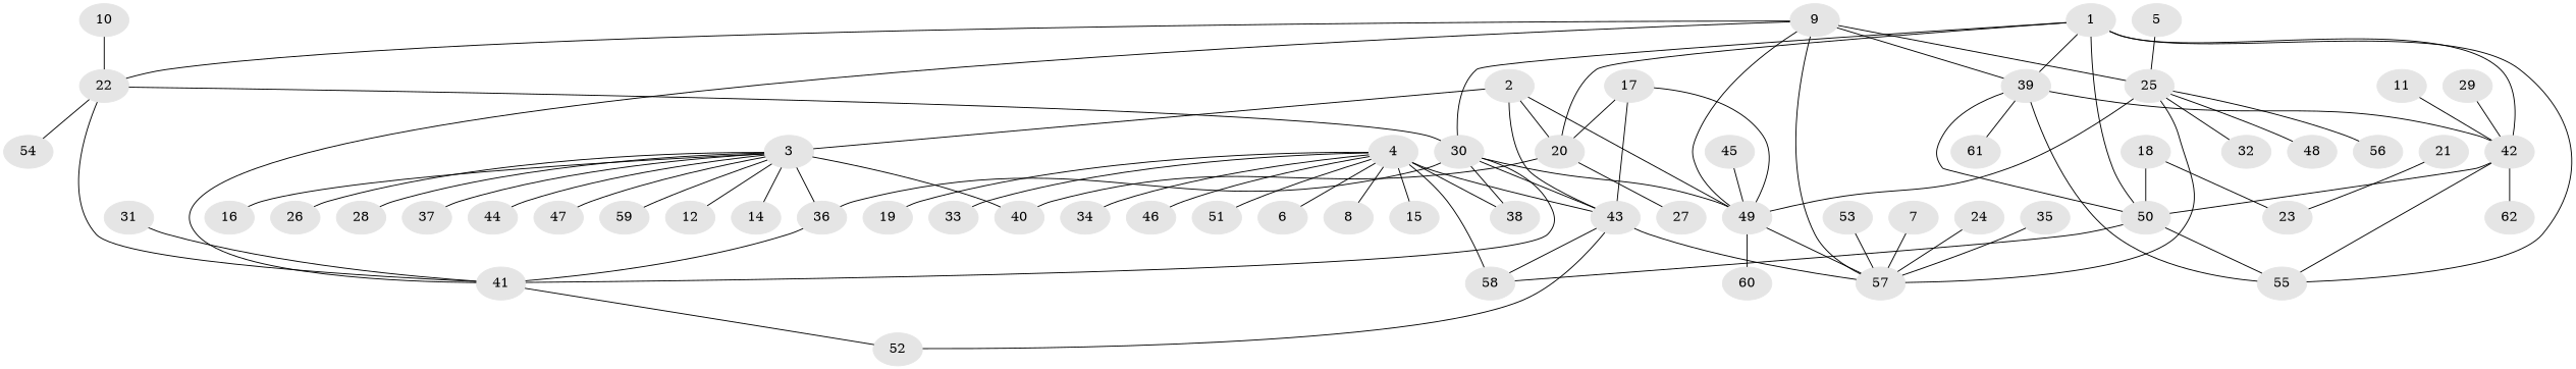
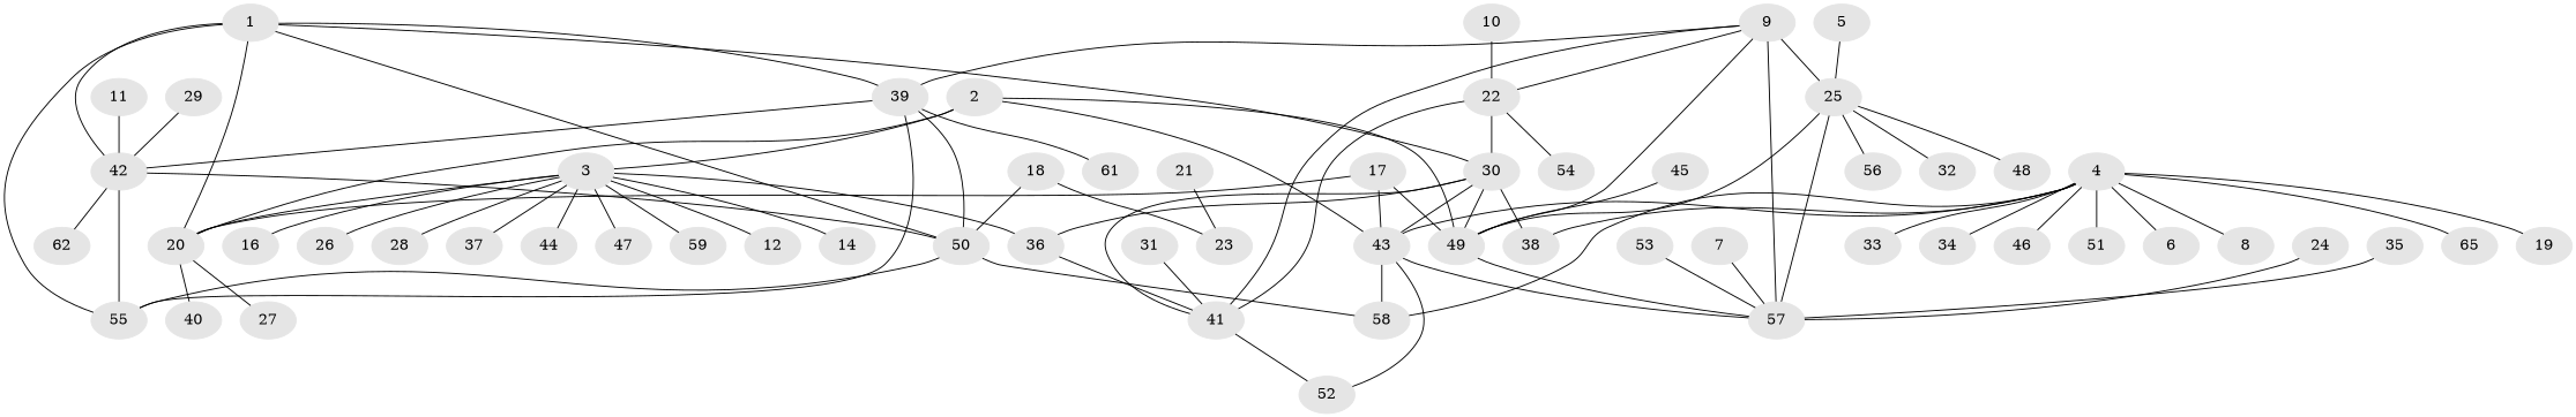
  graph {
    node [color=gray90 style=filled]
    edge [weight=1.0]
    1
    20
    30
    39
    42
    50
    55
    27
    40
    43
    49
    36
    38
    41
    61
    62
    58
    2
    3
    12
    14
    16
    26
    28
    37
    44
    47
    59
    57
    52
-   60
    4
    6
    8
-   15
+   15 [label=65]
    19
    33
    34
    46
    51
    5
    25
    32
    48
    56
    7
    9
    22
    54
    10
    11
    17
    18
    23
    21
    24
    29
    31
    35
    45
    53
    1 -- 20
    1 -- 30
    1 -- 39
    1 -- 42
    1 -- 50
    1 -- 55 [weight=2.0]
    20 -- 27
    20 -- 40
    30 -- 43
    30 -- 49
    30 -- 36 [weight=2.0]
    30 -- 38
    30 -- 41
    39 -- 42
    39 -- 50
    39 -- 55 [weight=2.0]
    39 -- 61
    42 -- 50
    42 -- 55 [weight=2.0]
    42 -- 62
    50 -- 55 [weight=2.0]
    50 -- 58
    43 -- 58 [weight=2.0]
    43 -- 57
    43 -- 52
    49 -- 57
-   49 -- 60
    36 -- 41 [weight=2.0]
    41 -- 52
    2 -- 20
    2 -- 43
    2 -- 49
    2 -- 3 [weight=4.0]
-   3 -- 40 [weight=4.0]
+   3 -- 20 [weight=4.0]
    3 -- 36
    3 -- 12
    3 -- 14
    3 -- 16
    3 -- 26
    3 -- 28
    3 -- 37
    3 -- 44
    3 -- 47
    3 -- 59
    4 -- 43 [weight=6.0]
    4 -- 38
    4 -- 58 [weight=3.0]
    4 -- 6
    4 -- 8
    4 -- 15
    4 -- 19
    4 -- 33
    4 -- 34
    4 -- 46
    4 -- 51
    5 -- 25
    25 -- 49 [weight=2.0]
    25 -- 57 [weight=2.0]
    25 -- 32
    25 -- 48
    25 -- 56
    7 -- 57
    9 -- 39
    9 -- 49 [weight=2.0]
    9 -- 41
    9 -- 57 [weight=2.0]
    9 -- 25 [weight=4.0]
    9 -- 22
    22 -- 30 [weight=2.0]
    22 -- 41 [weight=2.0]
    22 -- 54
    10 -- 22
    11 -- 42
    17 -- 20
    17 -- 43
    17 -- 49
    18 -- 50
    18 -- 23
    21 -- 23
    24 -- 57
    29 -- 42
    31 -- 41
    35 -- 57
    45 -- 49
    53 -- 57
  }
